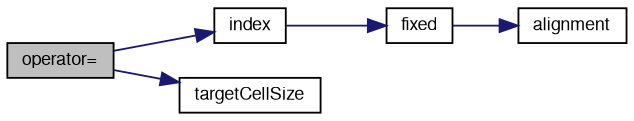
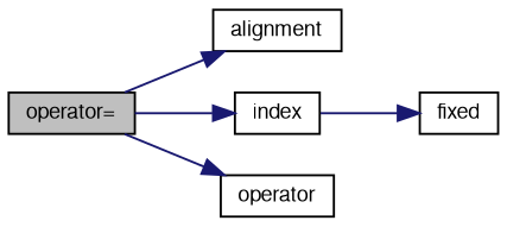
  digraph {
    rankdir=LR
    node [color=black fontname=FreeSans fontsize=10 shape=record]
    edge [color=midnightblue fontname=FreeSans fontsize=10 labelfontname=FreeSans labelfontsize=10 style=solid]
    n1 [fillcolor=grey75 fontcolor=black height=0.2 label="operator=" style=filled width=0.4]
    n2 [height=0.2 label=alignment width=0.4]
    n3 [height=0.2 label=index width=0.4]
-   n4 [height=0.2 label=targetCellSize width=0.4]
+   n4 [height=0.2 label=operator width=0.4]
    n5 [height=0.2 label=fixed width=0.4]
-   n5 -> n2
+   n1 -> n2
    n1 -> n3
    n1 -> n4
    n3 -> n5
  }
